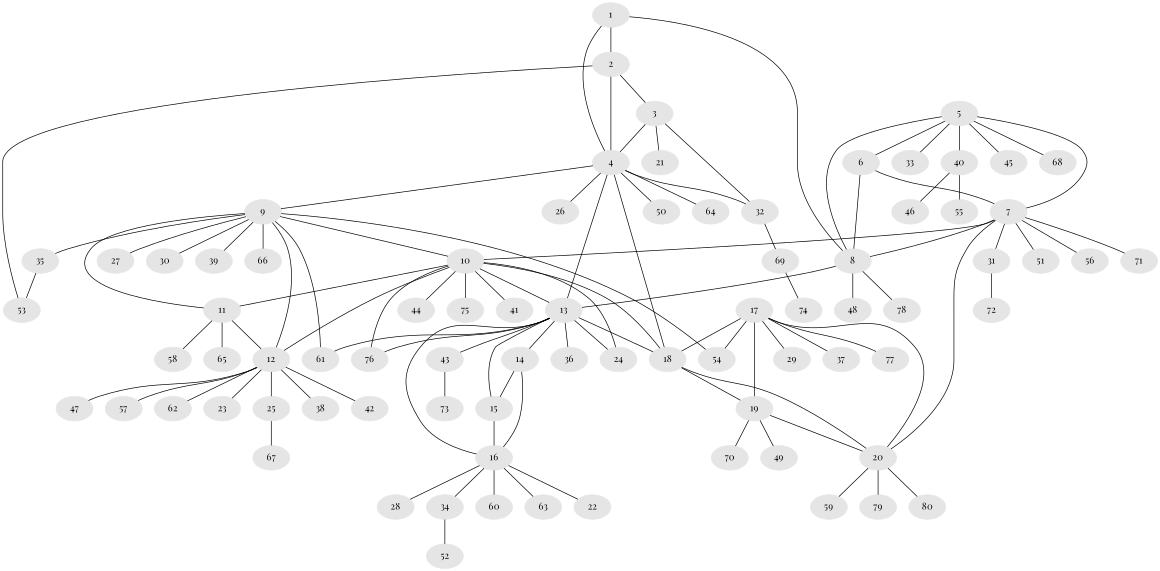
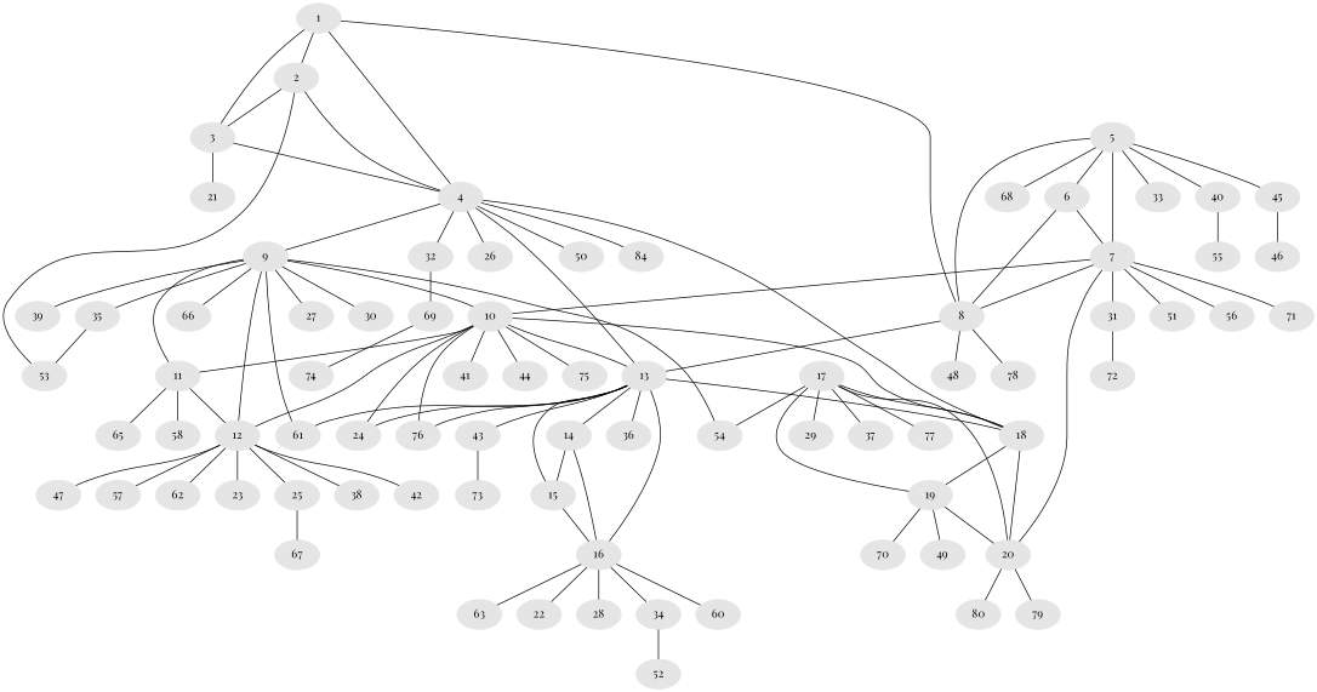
  graph {
    fontname="Playfair Display"
    node [color=gray90 fontname="Playfair Display" style=filled]
    edge [fontname="Playfair Display"]
    1
    2
    3
    4
    8
    53
    21
    9
    13
    18
    26
    32
    50
-   64
+   64 [label=84]
    48
    78
    35
    10
    11
    12
    27
    30
    39
    54
    61
    66
    24
    76
    14
    15
    16
    36
    43
    20
    19
    69
    5
    6
    7
    33
    40
    45
    68
    31
    51
    56
    71
    55
    46
    41
    44
    75
-   59
    79
    80
    72
    58
    65
    23
    25
    38
    42
    47
    57
    62
    67
    22
    28
    34
    60
    63
    73
    52
    17
    29
    37
    77
    49
    70
    74
    1 -- 2
-   32 -- 3
+   1 -- 3
    1 -- 4
    1 -- 8
    2 -- 3
    2 -- 4
    2 -- 53
    3 -- 4
    3 -- 21
    4 -- 9
    4 -- 13
    4 -- 18
    4 -- 26
    4 -- 32
    4 -- 50
    4 -- 64
    8 -- 13
    8 -- 48
    8 -- 78
    9 -- 35
    9 -- 10
    9 -- 11
    9 -- 12
    9 -- 27
    9 -- 30
    9 -- 39
    9 -- 54
    9 -- 61
    9 -- 66
    13 -- 18
    13 -- 61
    13 -- 24
    13 -- 76
    13 -- 14
    13 -- 15
    13 -- 16
    13 -- 36
    13 -- 43
    18 -- 20
    18 -- 19
    32 -- 69
    35 -- 53
    10 -- 13
    10 -- 18
    10 -- 11
    10 -- 12
    10 -- 24
    10 -- 76
    10 -- 41
    10 -- 44
    10 -- 75
    11 -- 12
    11 -- 58
    11 -- 65
    12 -- 23
    12 -- 25
    12 -- 38
    12 -- 42
    12 -- 47
    12 -- 57
    12 -- 62
    14 -- 15
    14 -- 16
    15 -- 16
    16 -- 22
    16 -- 28
    16 -- 34
    16 -- 60
    16 -- 63
    43 -- 73
-   20 -- 59
    20 -- 79
    20 -- 80
    19 -- 20
    19 -- 49
    19 -- 70
    69 -- 74
    5 -- 8
    5 -- 6
    5 -- 7
    5 -- 33
    5 -- 40
    5 -- 45
    5 -- 68
    6 -- 8
    6 -- 7
    7 -- 8
    7 -- 10
    7 -- 20
    7 -- 31
    7 -- 51
    7 -- 56
    7 -- 71
    40 -- 55
-   40 -- 46
+   45 -- 46
    31 -- 72
    25 -- 67
    34 -- 52
    17 -- 18
    17 -- 54
    17 -- 20
    17 -- 19
    17 -- 29
    17 -- 37
    17 -- 77
  }
